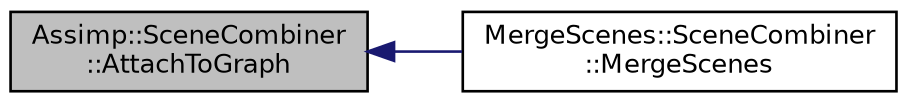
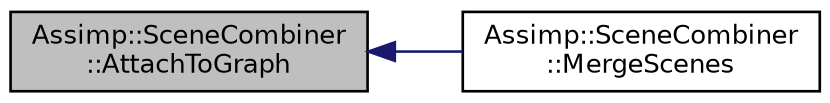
  digraph {
    rankdir=LR
    node [color=black fontname=Helvetica fontsize=10 shape=record style=filled]
    n1 [fillcolor=grey75 fontcolor=black height=0.2 label="Assimp::SceneCombiner\l::AttachToGraph" width=0.4]
-   n2 [fillcolor=white height=0.2 label="MergeScenes::SceneCombiner\l::MergeScenes" width=0.4]
+   n2 [fillcolor=white height=0.2 label="Assimp::SceneCombiner\l::MergeScenes" width=0.4]
    n1 -> n2 [color=midnightblue dir=back fontname=Helvetica fontsize=10 labelfontname=Helvetica labelfontsize=10 style=solid]
  }
